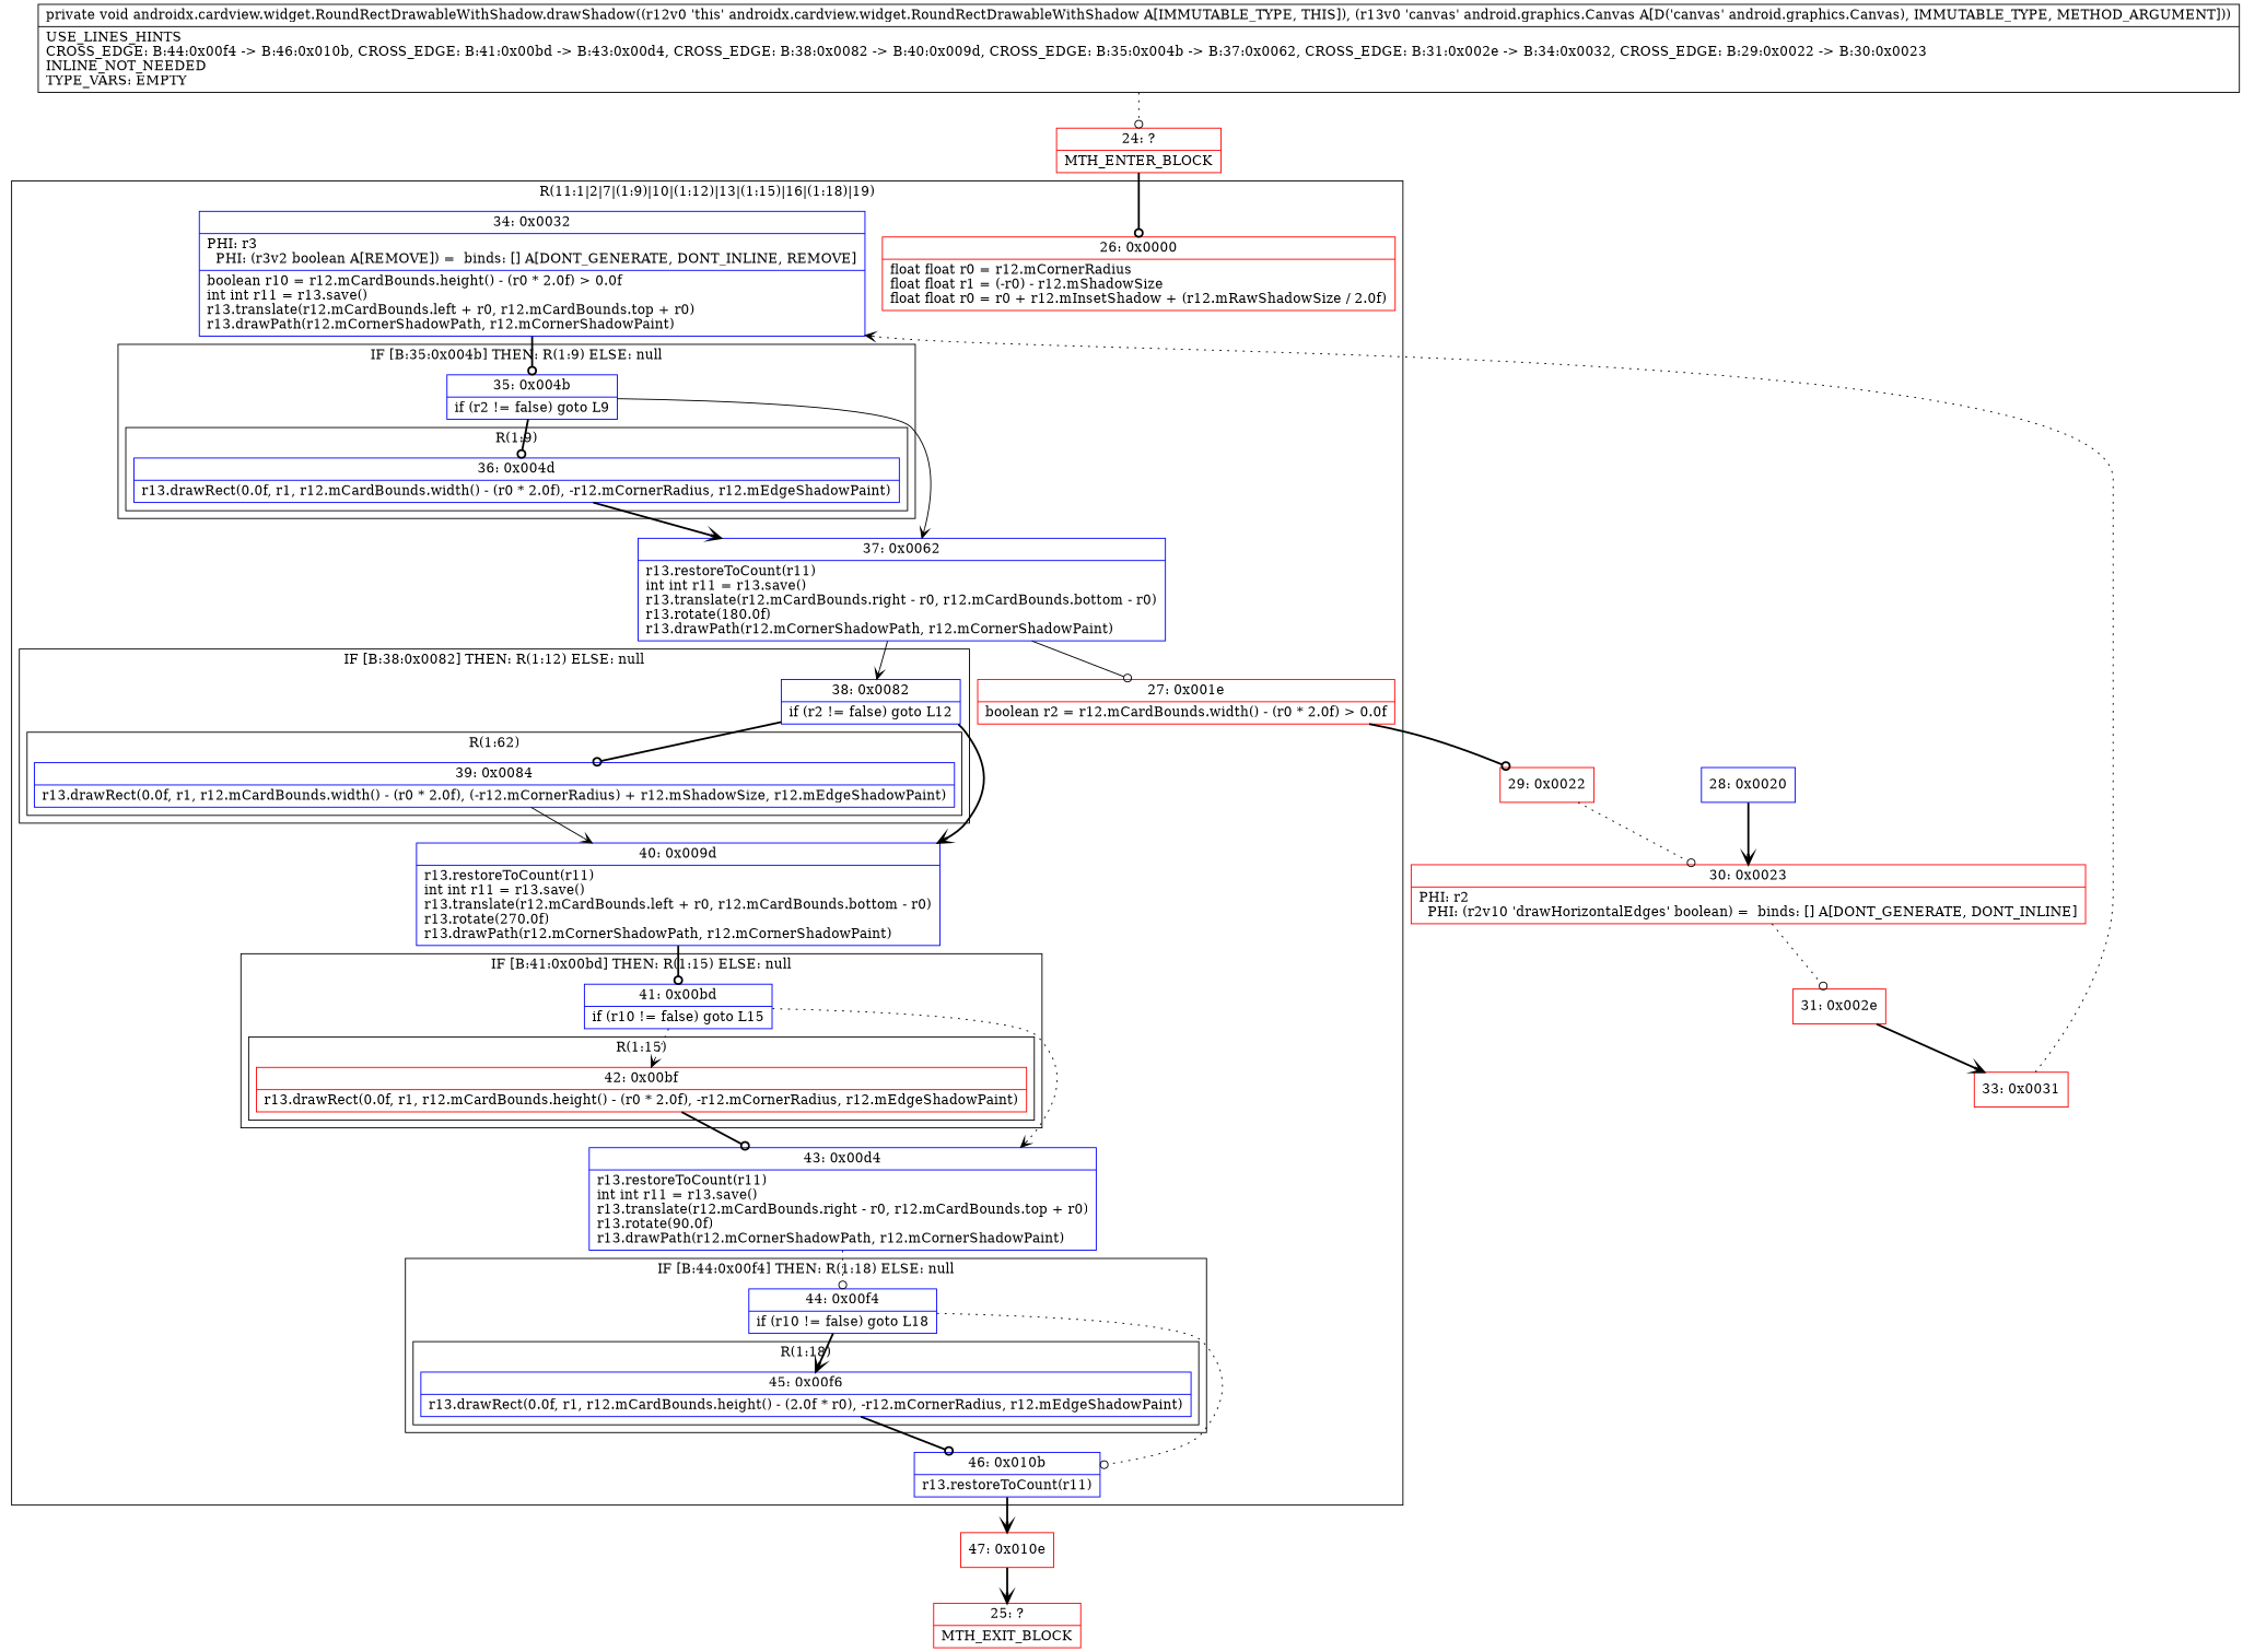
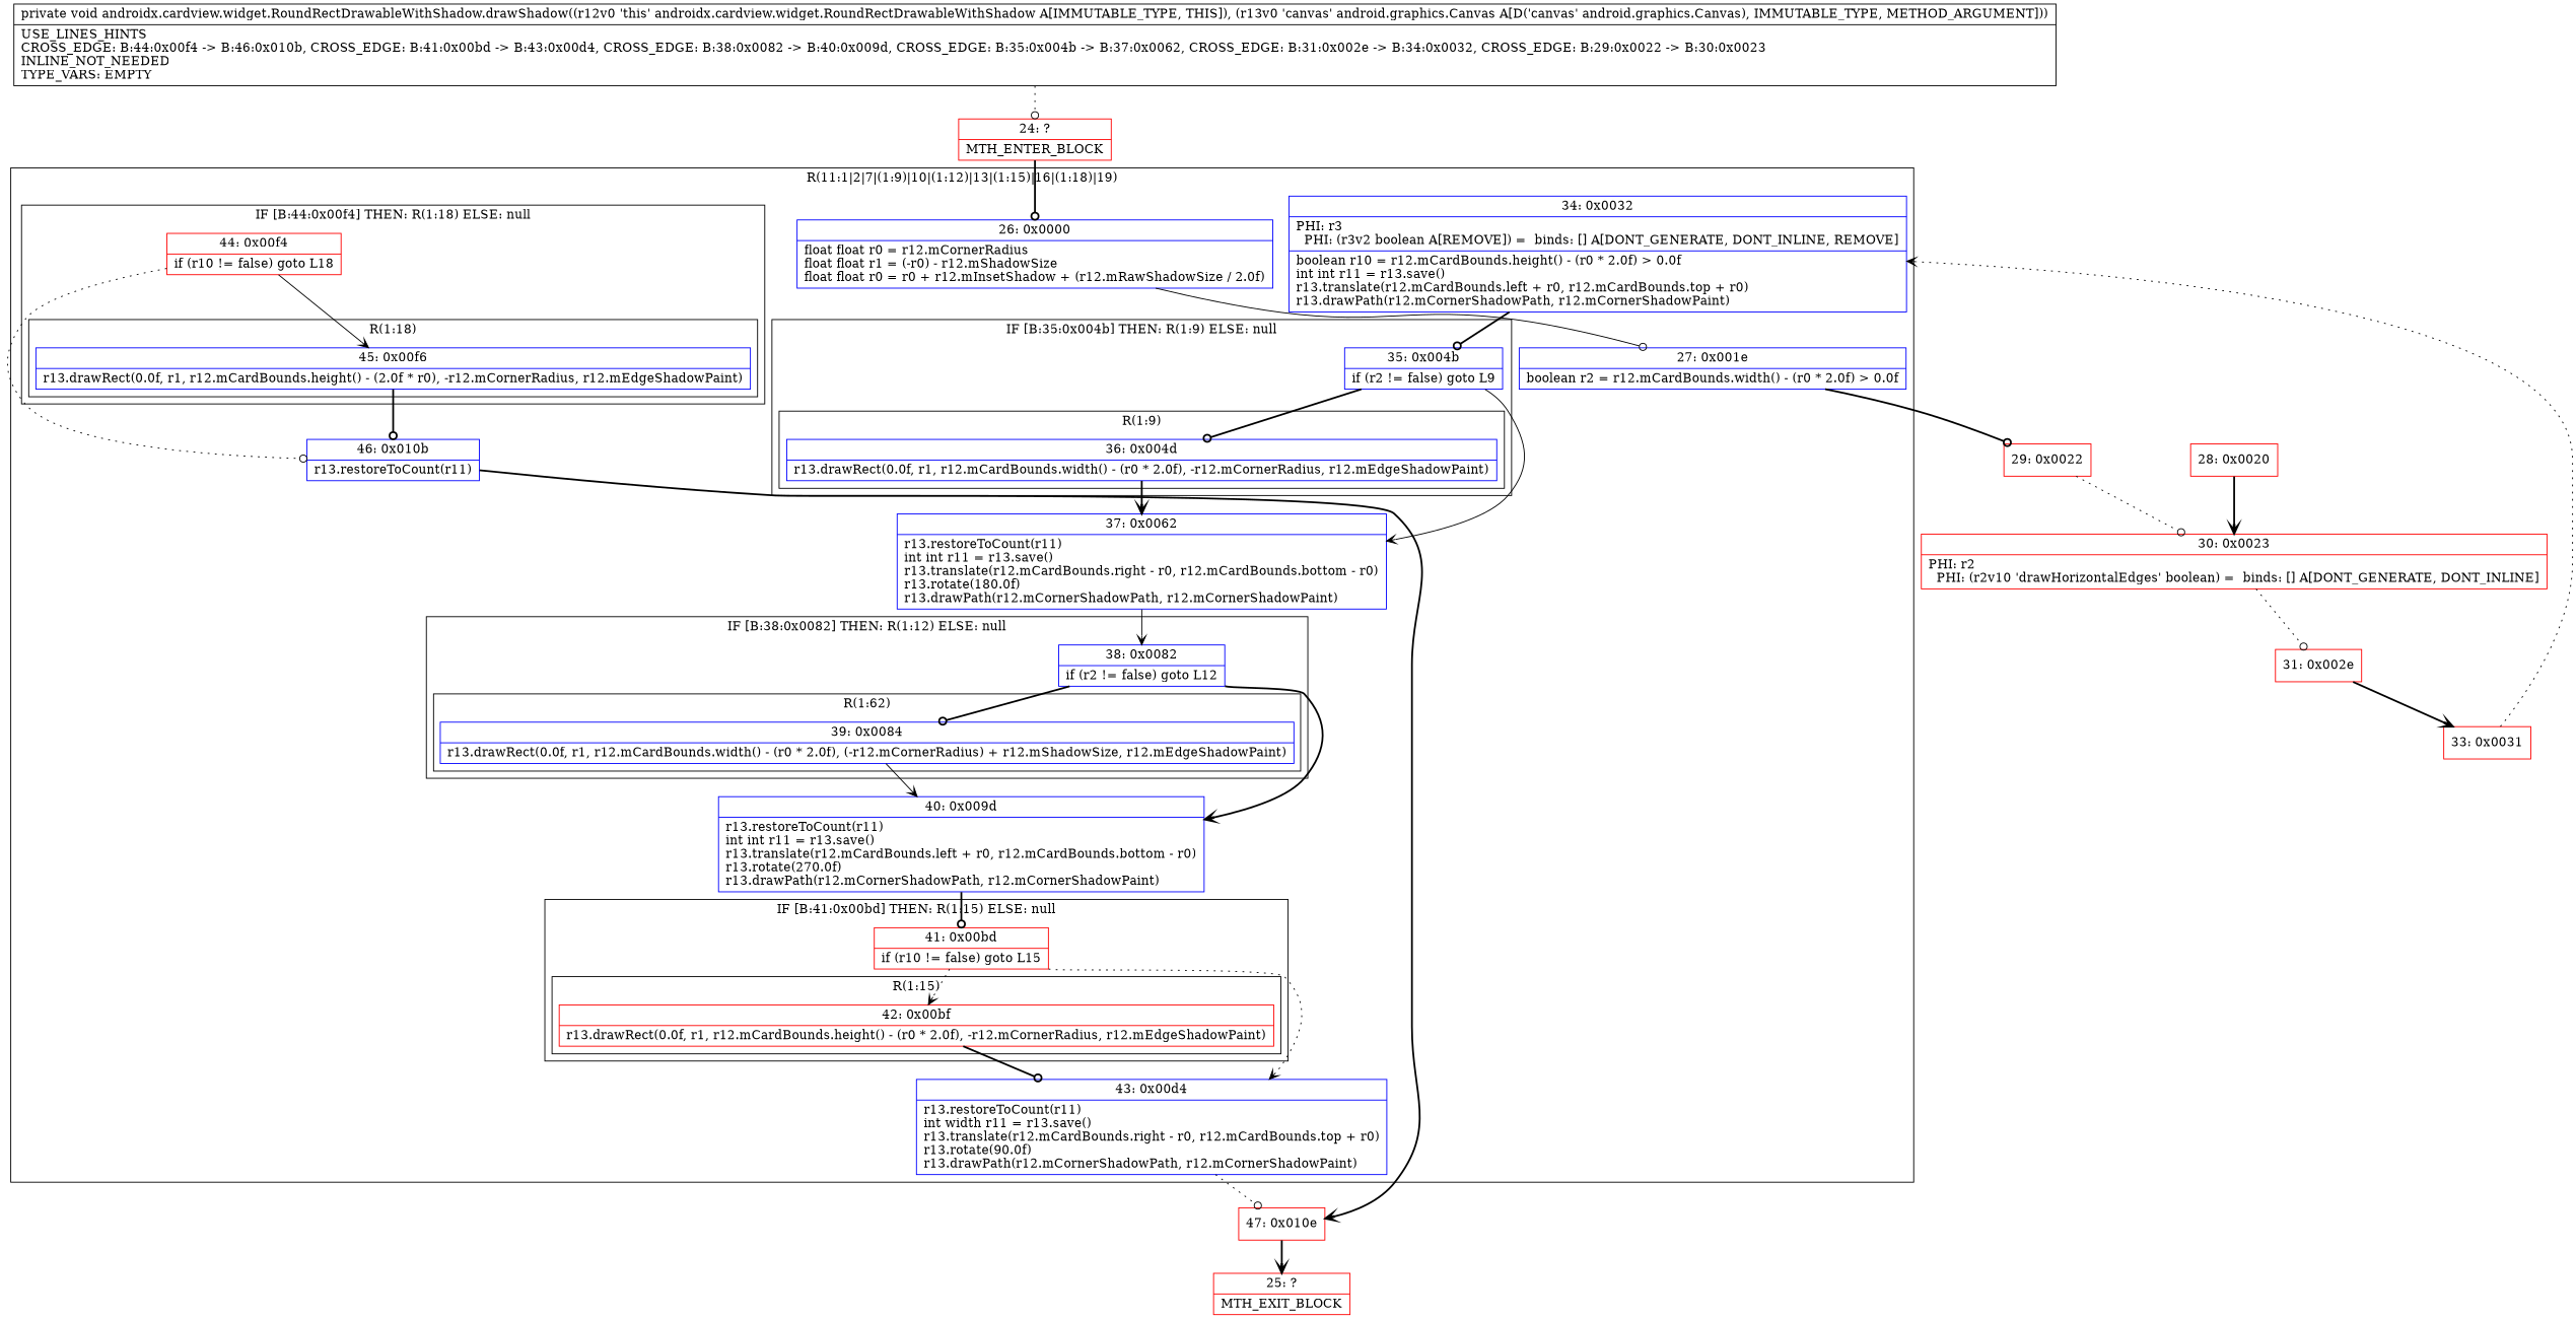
  digraph {
    node [color=blue shape=record]
    edge [arrowhead=odot style=bold]
    n1 [label="{36\:\ 0x004d|r13.drawRect(0.0f, r1, r12.mCardBounds.width() \- (r0 * 2.0f), \-r12.mCornerRadius, r12.mEdgeShadowPaint)\l}"]
    n2 [label="{35\:\ 0x004b|if (r2 != false) goto L9\l}"]
    n3 [label="{39\:\ 0x0084|r13.drawRect(0.0f, r1, r12.mCardBounds.width() \- (r0 * 2.0f), (\-r12.mCornerRadius) + r12.mShadowSize, r12.mEdgeShadowPaint)\l}"]
    n4 [label="{38\:\ 0x0082|if (r2 != false) goto L12\l}"]
    n5 [color=red label="{42\:\ 0x00bf|r13.drawRect(0.0f, r1, r12.mCardBounds.height() \- (r0 * 2.0f), \-r12.mCornerRadius, r12.mEdgeShadowPaint)\l}"]
-   n6 [label="{41\:\ 0x00bd|if (r10 != false) goto L15\l}"]
+   n6 [color=red label="{41\:\ 0x00bd|if (r10 != false) goto L15\l}"]
    n7 [label="{45\:\ 0x00f6|r13.drawRect(0.0f, r1, r12.mCardBounds.height() \- (2.0f * r0), \-r12.mCornerRadius, r12.mEdgeShadowPaint)\l}"]
-   n8 [label="{44\:\ 0x00f4|if (r10 != false) goto L18\l}"]
-   n9 [color=red label="{26\:\ 0x0000|float float r0 = r12.mCornerRadius\lfloat float r1 = (\-r0) \- r12.mShadowSize\lfloat float r0 = r0 + r12.mInsetShadow + (r12.mRawShadowSize \/ 2.0f)\l}"]
-   n10 [color=red label="{27\:\ 0x001e|boolean r2 = r12.mCardBounds.width() \- (r0 * 2.0f) \> 0.0f\l}"]
+   n8 [color=red label="{44\:\ 0x00f4|if (r10 != false) goto L18\l}"]
+   n9 [label="{26\:\ 0x0000|float float r0 = r12.mCornerRadius\lfloat float r1 = (\-r0) \- r12.mShadowSize\lfloat float r0 = r0 + r12.mInsetShadow + (r12.mRawShadowSize \/ 2.0f)\l}"]
+   n10 [label="{27\:\ 0x001e|boolean r2 = r12.mCardBounds.width() \- (r0 * 2.0f) \> 0.0f\l}"]
    n11 [label="{34\:\ 0x0032|PHI: r3 \l  PHI: (r3v2 boolean A[REMOVE]) =  binds: [] A[DONT_GENERATE, DONT_INLINE, REMOVE]\l|boolean r10 = r12.mCardBounds.height() \- (r0 * 2.0f) \> 0.0f\lint int r11 = r13.save()\lr13.translate(r12.mCardBounds.left + r0, r12.mCardBounds.top + r0)\lr13.drawPath(r12.mCornerShadowPath, r12.mCornerShadowPaint)\l}"]
    n12 [label="{37\:\ 0x0062|r13.restoreToCount(r11)\lint int r11 = r13.save()\lr13.translate(r12.mCardBounds.right \- r0, r12.mCardBounds.bottom \- r0)\lr13.rotate(180.0f)\lr13.drawPath(r12.mCornerShadowPath, r12.mCornerShadowPaint)\l}"]
    n13 [label="{40\:\ 0x009d|r13.restoreToCount(r11)\lint int r11 = r13.save()\lr13.translate(r12.mCardBounds.left + r0, r12.mCardBounds.bottom \- r0)\lr13.rotate(270.0f)\lr13.drawPath(r12.mCornerShadowPath, r12.mCornerShadowPaint)\l}"]
-   n14 [label="{43\:\ 0x00d4|r13.restoreToCount(r11)\lint int r11 = r13.save()\lr13.translate(r12.mCardBounds.right \- r0, r12.mCardBounds.top + r0)\lr13.rotate(90.0f)\lr13.drawPath(r12.mCornerShadowPath, r12.mCornerShadowPaint)\l}"]
+   n14 [label="{43\:\ 0x00d4|r13.restoreToCount(r11)\lint width r11 = r13.save()\lr13.translate(r12.mCardBounds.right \- r0, r12.mCardBounds.top + r0)\lr13.rotate(90.0f)\lr13.drawPath(r12.mCornerShadowPath, r12.mCornerShadowPaint)\l}"]
    n15 [label="{46\:\ 0x010b|r13.restoreToCount(r11)\l}"]
    n16 [color=red label="{29\:\ 0x0022}"]
    n17 [color=red label="{47\:\ 0x010e}"]
-   n18 [label="{28\:\ 0x0020}"]
+   n18 [color=red label="{28\:\ 0x0020}"]
    n19 [color=red label="{30\:\ 0x0023|PHI: r2 \l  PHI: (r2v10 'drawHorizontalEdges' boolean) =  binds: [] A[DONT_GENERATE, DONT_INLINE]\l}"]
    n20 [color=red label="{25\:\ ?|MTH_EXIT_BLOCK\l}"]
    n21 [color=red label="{24\:\ ?|MTH_ENTER_BLOCK\l}"]
    n22 [color=red label="{31\:\ 0x002e}"]
    n23 [color=red label="{33\:\ 0x0031}"]
    n24 [label="{private void androidx.cardview.widget.RoundRectDrawableWithShadow.drawShadow((r12v0 'this' androidx.cardview.widget.RoundRectDrawableWithShadow A[IMMUTABLE_TYPE, THIS]), (r13v0 'canvas' android.graphics.Canvas A[D('canvas' android.graphics.Canvas), IMMUTABLE_TYPE, METHOD_ARGUMENT]))  | USE_LINES_HINTS\lCROSS_EDGE: B:44:0x00f4 \-\> B:46:0x010b, CROSS_EDGE: B:41:0x00bd \-\> B:43:0x00d4, CROSS_EDGE: B:38:0x0082 \-\> B:40:0x009d, CROSS_EDGE: B:35:0x004b \-\> B:37:0x0062, CROSS_EDGE: B:31:0x002e \-\> B:34:0x0032, CROSS_EDGE: B:29:0x0022 \-\> B:30:0x0023\lINLINE_NOT_NEEDED\lTYPE_VARS: EMPTY\l}" color=""]
    subgraph cluster_1 {
      label="R(11:1|2|7|(1:9)|10|(1:12)|13|(1:15)|16|(1:18)|19)"
      n9
      n10
      n11
      n12
      n13
      n14
      n15
      subgraph cluster_2 {
        label="IF [B:35:0x004b] THEN: R(1:9) ELSE: null"
        n2
        subgraph cluster_3 {
          label="R(1:9)"
          n1
        }
      }
      subgraph cluster_4 {
        label="IF [B:38:0x0082] THEN: R(1:12) ELSE: null"
        n4
        subgraph cluster_5 {
          label="R(1:62)"
          n3
        }
      }
      subgraph cluster_6 {
        label="IF [B:41:0x00bd] THEN: R(1:15) ELSE: null"
        n6
        subgraph cluster_7 {
          label="R(1:15)"
          n5
        }
      }
      subgraph cluster_8 {
        label="IF [B:44:0x00f4] THEN: R(1:18) ELSE: null"
        n8
        subgraph cluster_9 {
          label="R(1:18)"
          n7
        }
      }
    }
    n1 -> n12 [arrowhead=vee]
    n2 -> n1
    n2 -> n12 [arrowhead=vee style=solid]
    n3 -> n13 [arrowhead=vee style=solid]
    n4 -> n3
    n4 -> n13 [arrowhead=vee]
    n5 -> n14
    n6 -> n5 [arrowhead=vee style=dotted]
    n6 -> n14 [arrowhead=vee style=dotted]
    n7 -> n15
-   n8 -> n7 [arrowhead=vee]
+   n8 -> n7 [arrowhead=vee style=solid]
    n8 -> n15 [style=dotted]
-   n12 -> n10 [style=solid]
+   n9 -> n10 [style=solid]
    n10 -> n16
    n11 -> n2
    n12 -> n4 [arrowhead=vee style=solid]
    n13 -> n6
-   n14 -> n8 [style=dotted]
+   n14 -> n17 [style=dotted]
    n15 -> n17 [arrowhead=vee]
    n16 -> n19 [style=dotted]
    n17 -> n20 [arrowhead=vee]
    n18 -> n19 [arrowhead=vee]
    n19 -> n22 [style=dotted]
    n21 -> n9
    n22 -> n23 [arrowhead=vee]
    n23 -> n11 [arrowhead=vee style=dotted]
    n24 -> n21 [style=dotted]
  }
